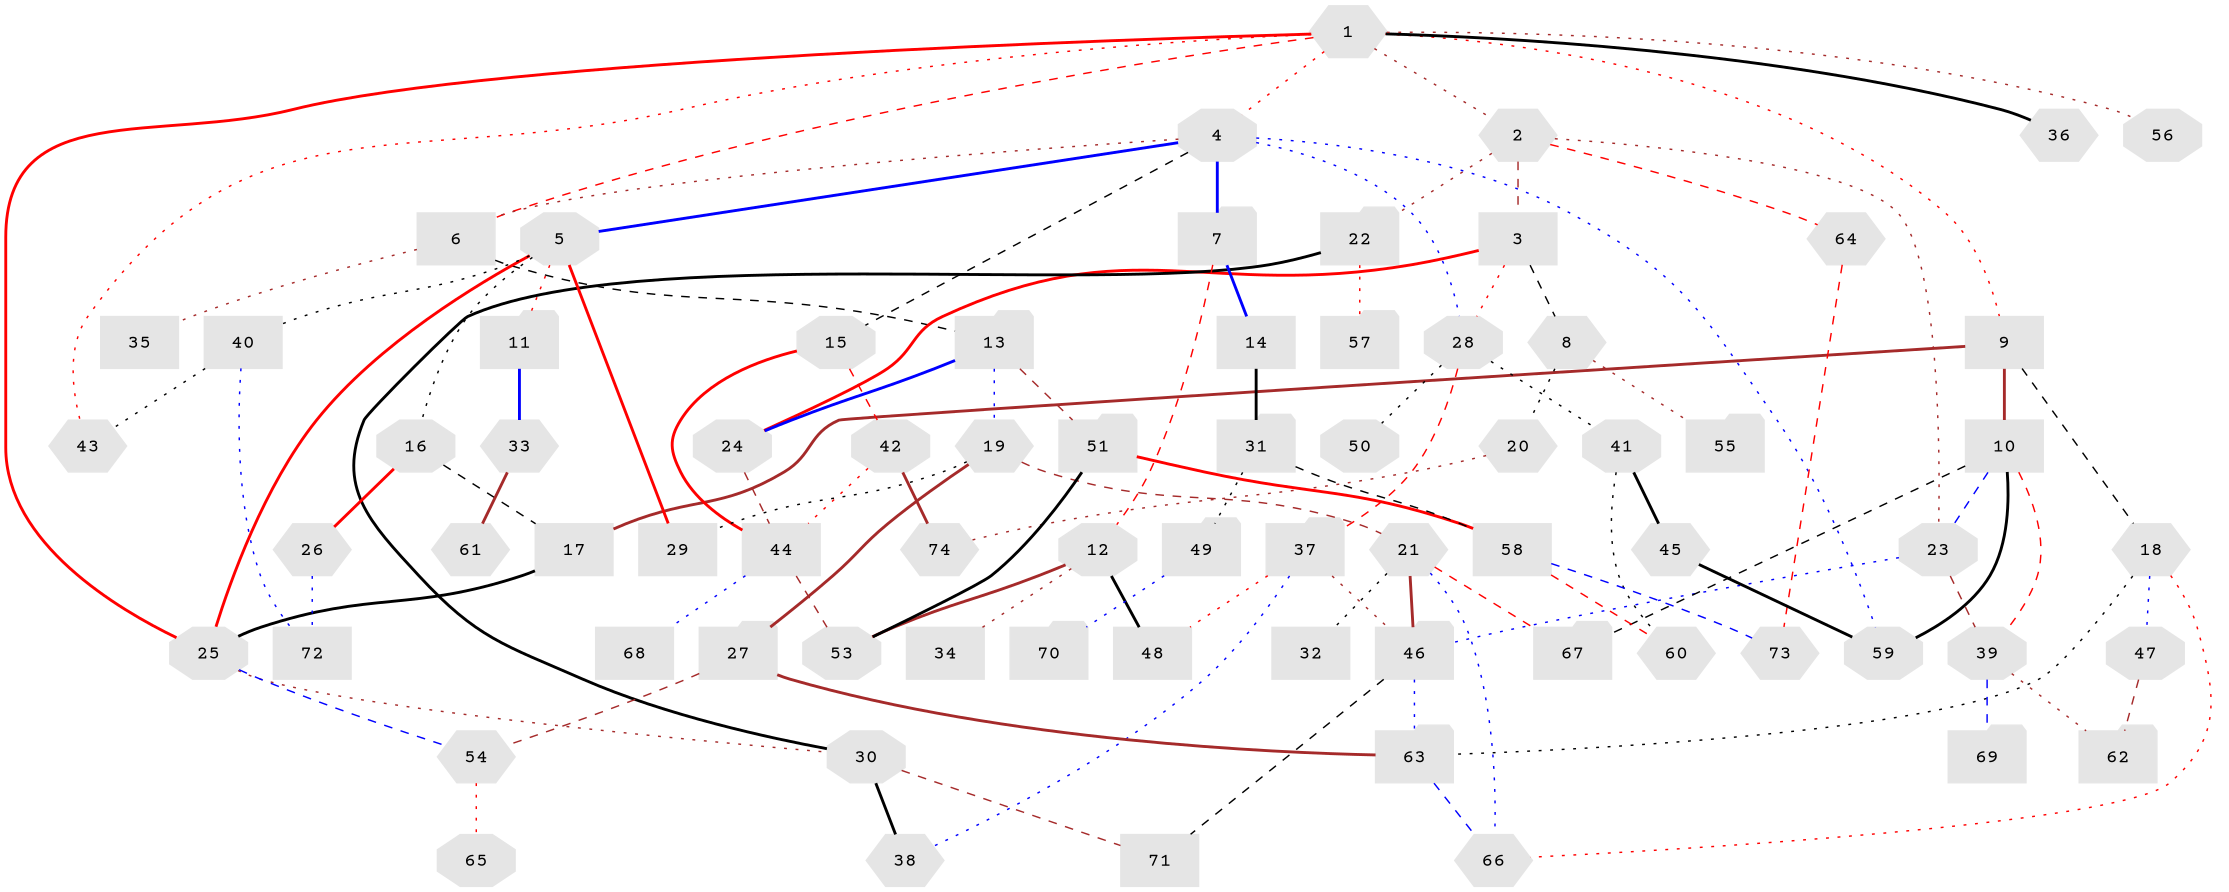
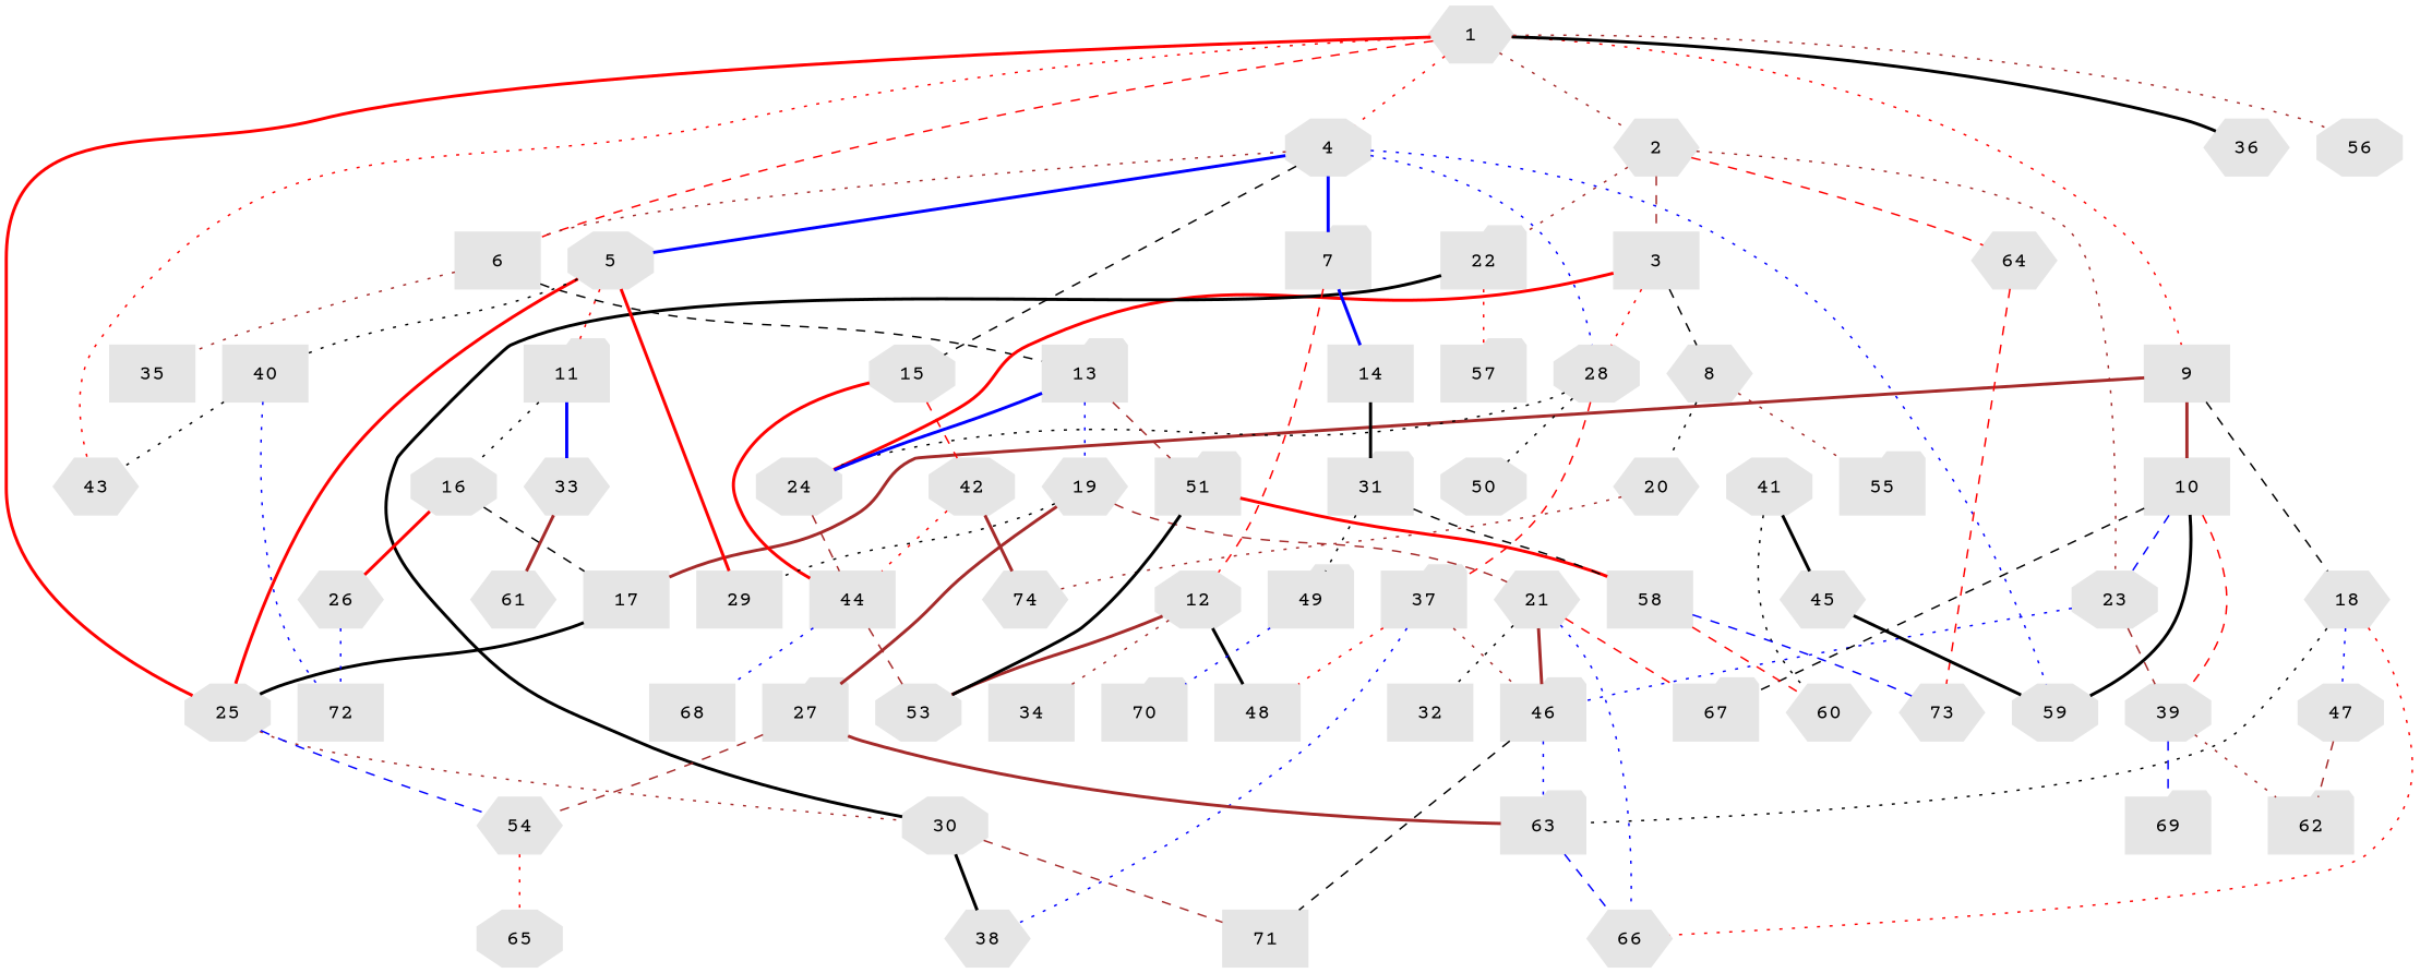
  graph {
    fontname="Courier Prime"
    node [color=gray90 fontname="Courier Prime" shape=hexagon style=filled]
    edge [color=brown fontname="Courier Prime" style=dotted]
    1
    2
    4 [shape=octagon]
    6 [shape=box]
    9 [shape=box]
    25 [shape=octagon]
    36
    43
    56 [shape=octagon]
    3 [shape=box]
    22 [shape=folder]
    23 [shape=octagon]
    64
    28 [shape=octagon]
    5 [shape=octagon]
    7 [shape=folder]
    15 [shape=octagon]
    59 [shape=octagon]
    13 [shape=folder]
    35 [shape=box]
    10 [shape=box]
    17 [shape=box]
    18
    30 [shape=octagon]
    54
    8
    24 [shape=octagon]
    57 [shape=folder]
    39 [shape=octagon]
    46 [shape=folder]
    73
    20
    55 [shape=folder]
    44 [shape=box]
    37 [shape=folder]
    41 [shape=octagon]
    50 [shape=octagon]
    11 [shape=folder]
    16 [shape=octagon]
    29 [shape=box]
    40 [shape=box]
    12 [shape=octagon]
    14 [shape=box]
    42 [shape=octagon]
    33
    26
    72 [shape=box]
    19
    51 [shape=folder]
    34 [shape=box]
    48 [shape=box]
    53 [shape=octagon]
    31 [shape=folder]
    74
    67 [shape=folder]
    47 [shape=octagon]
    63 [shape=folder]
    66
    62 [shape=folder]
    69 [shape=folder]
    61
    21
    27 [shape=folder]
    58 [shape=box]
    49 [shape=folder]
    68 [shape=box]
    32 [shape=box]
    71 [shape=box]
    38
    65 [shape=octagon]
    45
    60
    70 [shape=folder]
    1 -- 2
    1 -- 4 [color=red]
    1 -- 6 [color=red style=dashed]
    1 -- 9 [color=red]
    1 -- 25 [color=red style=bold]
    1 -- 36 [color=black style=bold]
    1 -- 43 [color=red]
    1 -- 56
    2 -- 3 [style=dashed]
    2 -- 22
    2 -- 23
    2 -- 64 [color=red style=dashed]
    4 -- 6
    4 -- 28 [color=blue]
    4 -- 5 [color=blue style=bold]
    4 -- 7 [color=blue style=bold]
    4 -- 15 [color=black style=dashed]
    4 -- 59 [color=blue]
    6 -- 13 [color=black style=dashed]
    6 -- 35
    9 -- 10 [style=bold]
    9 -- 17 [style=bold]
    9 -- 18 [color=black style=dashed]
    25 -- 30
    25 -- 54 [color=blue style=dashed]
    3 -- 28 [color=red]
    3 -- 8 [color=black style=dashed]
    3 -- 24 [color=red style=bold]
    22 -- 30 [color=black style=bold]
    22 -- 57 [color=red]
    23 -- 39 [style=dashed]
    23 -- 46 [color=blue]
    64 -- 73 [color=red style=dashed]
    28 -- 37 [color=red style=dashed]
-   28 -- 41 [color=black]
+   28 -- 24 [color=black]
    28 -- 50 [color=black]
    5 -- 25 [color=red style=bold]
    5 -- 11 [color=red]
-   5 -- 16 [color=black]
+   11 -- 16 [color=black]
    5 -- 29 [color=red style=bold]
    5 -- 40 [color=black]
    7 -- 12 [color=red style=dashed]
    7 -- 14 [color=blue style=bold]
    15 -- 44 [color=red style=bold]
    15 -- 42 [color=red style=dashed]
    13 -- 24 [color=blue style=bold]
    13 -- 19 [color=blue]
    13 -- 51 [style=dashed]
    10 -- 23 [color=blue style=dashed]
    10 -- 59 [color=black style=bold]
    10 -- 39 [color=red style=dashed]
    10 -- 67 [color=black style=dashed]
    17 -- 25 [color=black style=bold]
    18 -- 47 [color=blue]
    18 -- 63 [color=black]
    18 -- 66 [color=red]
    30 -- 71 [style=dashed]
    30 -- 38 [color=black style=bold]
    54 -- 65 [color=red]
    8 -- 20 [color=black]
    8 -- 55
    24 -- 44 [style=dashed]
    39 -- 62
    39 -- 69 [color=blue style=dashed]
    46 -- 63 [color=blue]
    46 -- 71 [color=black style=dashed]
    20 -- 74
    44 -- 53 [style=dashed]
    44 -- 68 [color=blue]
    37 -- 46
    37 -- 48 [color=red]
    37 -- 38 [color=blue]
    41 -- 45 [color=black style=bold]
    41 -- 60 [color=black]
    11 -- 33 [color=blue style=bold]
    16 -- 17 [color=black style=dashed]
    16 -- 26 [color=red style=bold]
    40 -- 43 [color=black]
    40 -- 72 [color=blue]
    12 -- 34
    12 -- 48 [color=black style=bold]
    12 -- 53 [style=bold]
    14 -- 31 [color=black style=bold]
    42 -- 44 [color=red]
    42 -- 74 [style=bold]
    33 -- 61 [style=bold]
    26 -- 72 [color=blue]
    19 -- 29 [color=black]
    19 -- 21 [style=dashed]
    19 -- 27 [style=bold]
    51 -- 53 [color=black style=bold]
    51 -- 58 [color=red style=bold]
    31 -- 58 [color=black style=dashed]
    31 -- 49 [color=black]
    47 -- 62 [style=dashed]
    63 -- 66 [color=blue style=dashed]
    21 -- 46 [style=bold]
    21 -- 67 [color=red style=dashed]
    21 -- 66 [color=blue]
    21 -- 32 [color=black]
    27 -- 54 [style=dashed]
    27 -- 63 [style=bold]
    58 -- 73 [color=blue style=dashed]
    58 -- 60 [color=red style=dashed]
    49 -- 70 [color=blue]
    45 -- 59 [color=black style=bold]
  }
